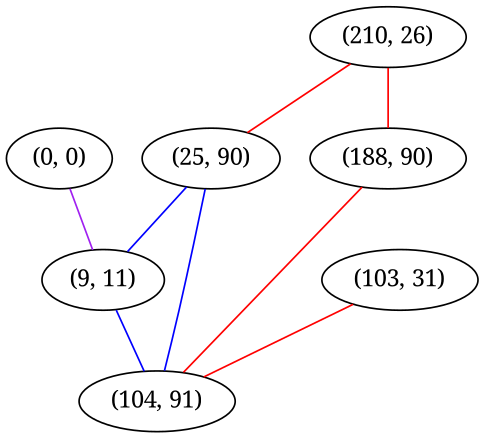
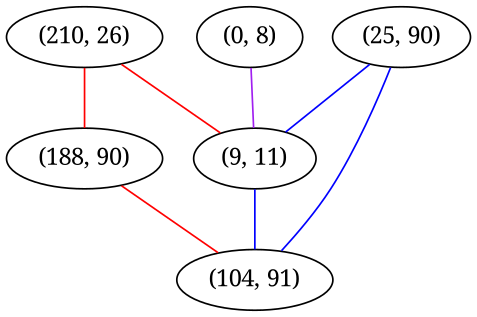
  graph {
    fontname="Noto Serif"
    node [fontname="Noto Serif"]
    edge [color=red fontname="Noto Serif" weight=1]
-   "(0, 0)"
+   "(0, 0)" [label="(0, 8)"]
    "(9, 11)"
    "(104, 91)"
    "(210, 26)"
    "(188, 90)"
    "(25, 90)"
-   "(103, 31)"
    "(0, 0)" -- "(9, 11)" [color=purple weight=4]
    "(9, 11)" -- "(104, 91)" [color=blue weight=3]
-   "(210, 26)" -- "(25, 90)"
+   "(210, 26)" -- "(9, 11)"
    "(210, 26)" -- "(188, 90)" [weight=3]
    "(188, 90)" -- "(104, 91)"
    "(25, 90)" -- "(9, 11)" [color=blue weight=3]
    "(25, 90)" -- "(104, 91)" [color=blue]
-   "(103, 31)" -- "(104, 91)"
  }
